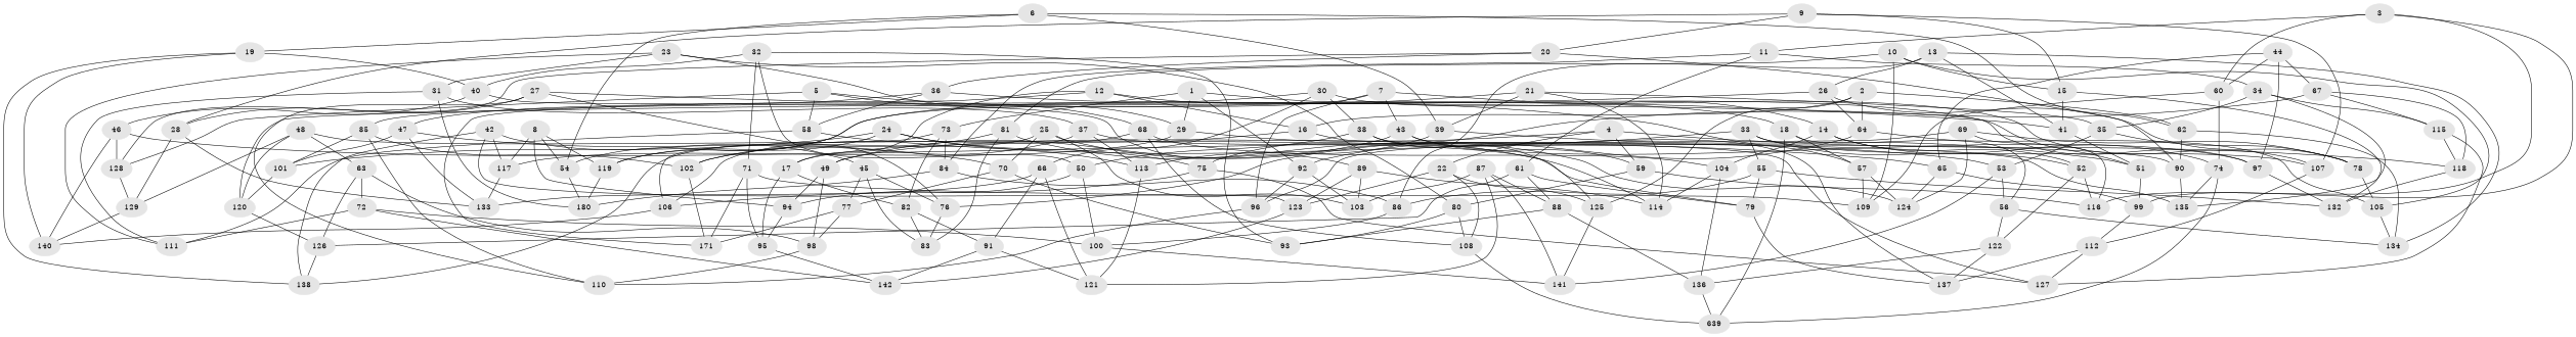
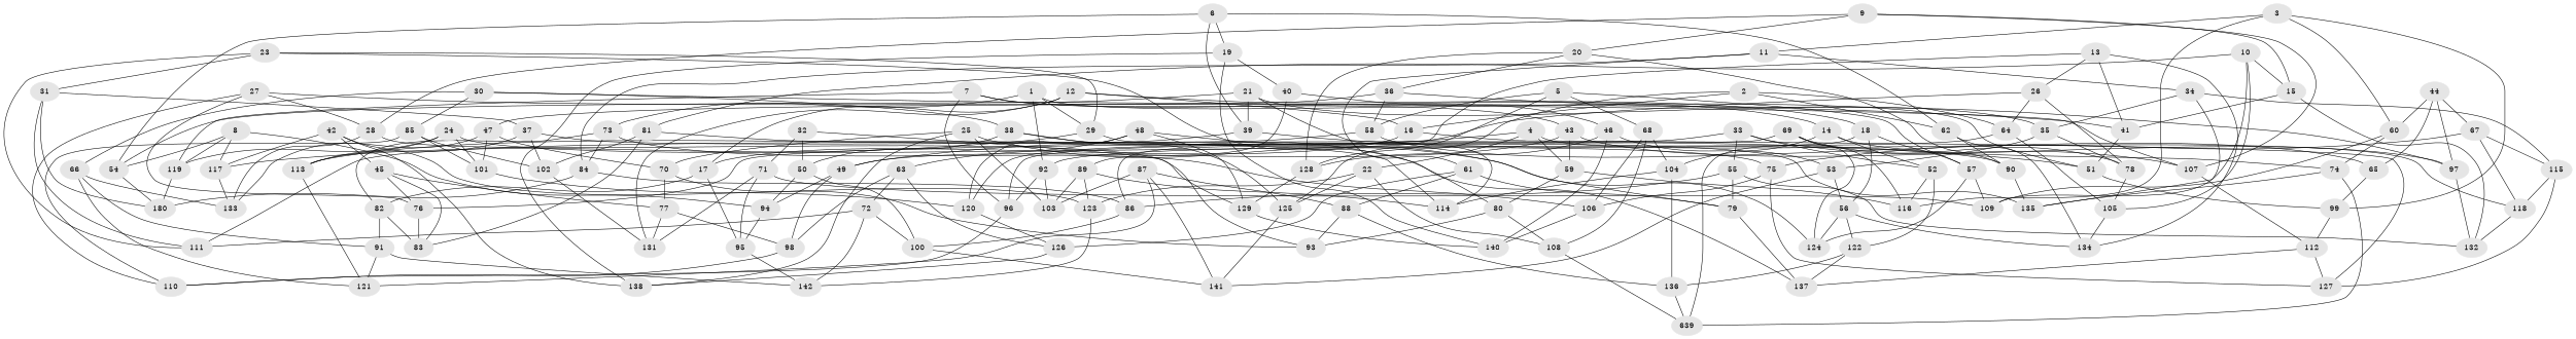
  graph {
    node [color=gray90 style=filled]
    1
    29
    51
    73
    92
    117
    135
    99
    84
    82
    106
    96
    103
    2
    16
    62
    64
    125
    17
    127
    134
    90
    105
    141
    3
    11
    60
    116
    34
    61
    109
    74
    112
    4
    22
    49
    59
    118
    108
    123
    94
    98
    80
    132
    5
    57
    58
    68
    128
    124
    111
    65
    104
    129
    6
    19
    39
    54
    40
    138
    140
    113
    n63 [label=180]
    7
    14
    43
    119
    52
    97
    110
    8
    95
    133
    9
    15
    20
    28
    107
    41
    36
    10
    81
    114
    102
    83
    35
    115
    79
    88
    126
    86
    12
    18
-   131 [label=171]
+   131
    56
    n96 [label=639]
    13
    26
    78
    120
    100
    122
    136
    91
    142
    46
    89
    47
    21
    53
    23
    31
    37
    93
    24
    75
    101
    121
    25
    70
    77
    27
    76
    30
    38
    66
    85
    50
    137
    32
    71
    33
    55
    42
    45
    44
    67
    48
    63
    72
    69
    87
    1 -- 29
    1 -- 51
    1 -- 73
    1 -- 92
    29 -- 117
    29 -- 135
    51 -- 99
    73 -- 84
    73 -- 82
    73 -- 106
    92 -- 96
    92 -- 103
    117 -- 133
    99 -- 112
    84 -- n63
    84 -- 86
    82 -- 83
    82 -- 91
    106 -- 140
    96 -- 110
    2 -- 16
    2 -- 62
    2 -- 64
    2 -- 125
    16 -- 17
    16 -- 127
    62 -- 134
    62 -- 90
    64 -- 92
    64 -- 105
    125 -- 141
    17 -- 82
    17 -- 95
    90 -- 135
    105 -- 134
    3 -- 99
    3 -- 11
    3 -- 60
    3 -- 116
    11 -- 84
    11 -- 34
    11 -- 61
    60 -- 109
    60 -- 74
    34 -- 135
    34 -- 35
    34 -- 115
    61 -- 79
    61 -- 88
    61 -- 126
    74 -- 135
    74 -- n96
    112 -- 127
    112 -- 137
    4 -- 22
    4 -- 49
    4 -- 59
    4 -- 118
    22 -- 125
    22 -- 108
    22 -- 123
    49 -- 94
    49 -- 98
    59 -- 116
    59 -- 80
    118 -- 132
    108 -- n96
    123 -- 142
    94 -- 95
    98 -- 110
    80 -- 108
    80 -- 93
    5 -- 57
    5 -- 58
    5 -- 68
    5 -- 128
    57 -- 109
    57 -- 124
    58 -- 111
    58 -- 65
    68 -- 106
    68 -- 108
    68 -- 104
    128 -- 129
    65 -- 99
-   65 -- 124
+   56 -- 124
    104 -- 114
    104 -- 136
    129 -- 140
    6 -- 62
    6 -- 19
    6 -- 39
    6 -- 54
    19 -- 40
    19 -- 138
    19 -- 140
    39 -- 51
    39 -- 113
    54 -- n63
    40 -- 46
    40 -- 89
    113 -- 121
    7 -- 96
    7 -- 14
    7 -- 43
    7 -- 119
    14 -- 74
    14 -- 104
    14 -- 52
    43 -- 49
    43 -- 59
    43 -- 97
    119 -- n63
    52 -- 116
    52 -- 122
    97 -- 132
    8 -- 117
    8 -- 94
    8 -- 54
    8 -- 119
    95 -- 142
    9 -- 15
    9 -- 20
    9 -- 28
    9 -- 107
    15 -- 132
    15 -- 41
    20 -- 90
    20 -- 128
    20 -- 36
    28 -- 129
    28 -- 133
    107 -- 112
    41 -- 51
    36 -- 58
    36 -- 97
    36 -- 47
    10 -- 105
    10 -- 109
    10 -- 15
    10 -- 81
    81 -- 114
    81 -- 102
    81 -- 83
    102 -- 131
    35 -- 78
    35 -- 53
    115 -- 127
    115 -- 118
    79 -- 137
    88 -- 136
    88 -- 93
    126 -- 138
    86 -- 100
    12 -- 16
    12 -- 17
    12 -- 18
    12 -- 131
    18 -- 57
    18 -- 56
    18 -- n96
    56 -- 134
    56 -- 122
    13 -- 134
    13 -- 41
    13 -- 86
    13 -- 26
    26 -- 64
    26 -- 78
    26 -- 120
    78 -- 105
    120 -- 126
    100 -- 141
    122 -- 136
    122 -- 137
    136 -- n96
    91 -- 142
    91 -- 121
    46 -- 128
    46 -- 140
    46 -- 53
    89 -- 103
    89 -- 123
    89 -- 114
    47 -- 133
    47 -- 101
    47 -- 70
    21 -- 39
    21 -- 54
    21 -- 114
    21 -- 35
    53 -- 141
    53 -- 56
    23 -- 29
    23 -- 80
    23 -- 111
    23 -- 31
    31 -- 111
    31 -- n63
    31 -- 37
    37 -- 90
    37 -- 113
    37 -- 102
    24 -- 113
    24 -- 119
    24 -- 75
    24 -- 101
    75 -- 106
    75 -- 127
    101 -- 120
    25 -- 103
    25 -- 124
    25 -- 138
    25 -- 70
    70 -- 93
    70 -- 77
    77 -- 98
    77 -- 131
    27 -- 110
    27 -- 28
    27 -- 41
    27 -- 76
    76 -- 83
    30 -- 107
    30 -- 38
    30 -- 66
    30 -- 85
    38 -- 125
    38 -- 50
    38 -- 137
    66 -- 133
    66 -- 91
    66 -- 121
    85 -- 110
    85 -- 102
    85 -- 101
    50 -- 94
    50 -- 100
-   32 -- 40
    32 -- 93
    32 -- 50
    32 -- 71
    71 -- 109
    71 -- 95
    71 -- 131
    33 -- 52
    33 -- 107
    33 -- 76
    33 -- 55
    55 -- 132
    55 -- 79
    55 -- 86
    42 -- 117
    42 -- 123
    42 -- 138
    42 -- 45
    45 -- 83
    45 -- 77
    45 -- 76
    44 -- 60
    44 -- 65
    44 -- 97
    44 -- 67
    67 -- 118
    67 -- 115
    67 -- 75
    48 -- 129
    48 -- 79
    48 -- 120
    48 -- 63
    63 -- 98
    63 -- 126
    63 -- 72
    72 -- 111
    72 -- 100
    72 -- 142
    69 -- 96
    69 -- 116
    69 -- 124
    69 -- 78
    87 -- 103
    87 -- 141
    87 -- 88
    87 -- 121
  }
